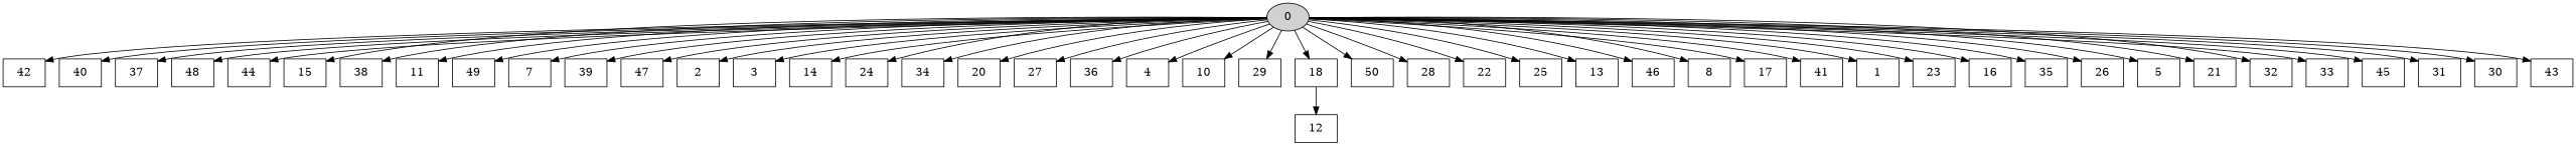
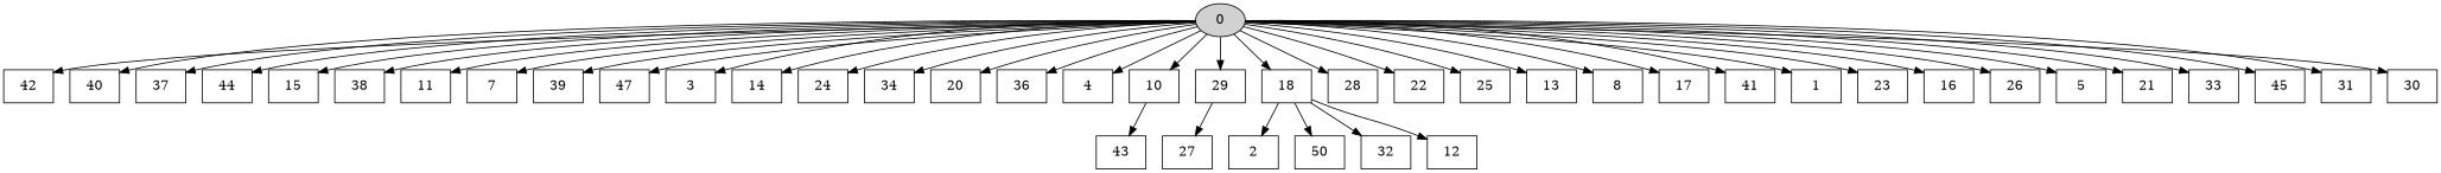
  digraph {
    node [fillcolor=white style=filled shape=box]
    0 [fillcolor=grey82 shape=""]
    n2 [label="42\n"]
    n3 [label="40\n"]
    n4 [label="37\n"]
-   n5 [label="48\n"]
    n6 [label="44\n"]
    n7 [label="15\n"]
    n8 [label="38\n"]
    n9 [label="11\n"]
-   n10 [label="49\n"]
    n11 [label="7\n"]
    n12 [label="39\n"]
    n13 [label="47\n"]
    n14 [label="2\n"]
    n15 [label="3\n"]
    n16 [label="14\n"]
    n17 [label="24\n"]
    n18 [label="34\n"]
    n19 [label="20\n"]
    n20 [label="27\n"]
    n21 [label="36\n"]
    n22 [label="4\n"]
    n23 [label="10\n"]
    n24 [label="29\n"]
    n25 [label="18\n"]
    n26 [label="50\n"]
    n27 [label="28\n"]
    n28 [label="22\n"]
    n29 [label="25\n"]
    n30 [label="13\n"]
-   n31 [label="46\n"]
    n32 [label="8\n"]
    n33 [label="17\n"]
    n34 [label="41\n"]
    n35 [label="1\n"]
    n36 [label="23\n"]
    n37 [label="16\n"]
-   n38 [label="35\n"]
    n39 [label="26\n"]
    n40 [label="5\n"]
    n41 [label="21\n"]
    n42 [label="32\n"]
    n43 [label="33\n"]
    n44 [label="45\n"]
    n45 [label="31\n"]
    n46 [label="30\n"]
    n47 [label="43\n"]
    n48 [label="12\n"]
    0 -> n2
    0 -> n3
    0 -> n4
-   0 -> n5
    0 -> n6
    0 -> n7
    0 -> n8
    0 -> n9
-   0 -> n10
    0 -> n11
    0 -> n12
    0 -> n13
-   0 -> n14
+   n25 -> n14
    0 -> n15
    0 -> n16
    0 -> n17
    0 -> n18
    0 -> n19
-   0 -> n20
+   n24 -> n20
    0 -> n21
    0 -> n22
    0 -> n23
    0 -> n24
    0 -> n25
-   0 -> n26
+   n25 -> n26
    0 -> n27
    0 -> n28
    0 -> n29
    0 -> n30
-   0 -> n31
    0 -> n32
    0 -> n33
    0 -> n34
    0 -> n35
    0 -> n36
    0 -> n37
-   0 -> n38
    0 -> n39
    0 -> n40
    0 -> n41
-   0 -> n42
+   n25 -> n42
    0 -> n43
    0 -> n44
    0 -> n45
    0 -> n46
-   0 -> n47
+   n23 -> n47
    n25 -> n48
  }
